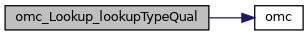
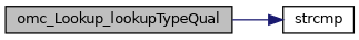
  digraph {
    rankdir=LR
    node [color=black fontname=Helvetica fontsize=10 shape=record style=filled]
    n1 [fillcolor=grey75 fontcolor=black height=0.2 label=omc_Lookup_lookupTypeQual width=0.4]
-   n2 [fillcolor=white height=0.2 label=omc width=0.4]
+   n2 [fillcolor=white height=0.2 label=strcmp width=0.4]
    n1 -> n2 [color=midnightblue fontname=Helvetica fontsize=10 labelfontname=Helvetica labelfontsize=10 style=solid]
  }
